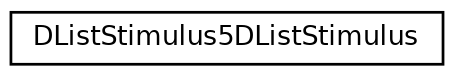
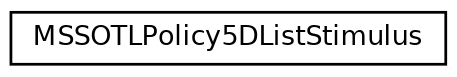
  digraph {
    rankdir=LR
-   n1 [color=black fillcolor=white fontname=Helvetica fontsize=10 height=0.2 label=DListStimulus5DListStimulus shape=record style=filled width=0.4]
+   n1 [color=black fillcolor=white fontname=Helvetica fontsize=10 height=0.2 label=MSSOTLPolicy5DListStimulus shape=record style=filled width=0.4]
  }
